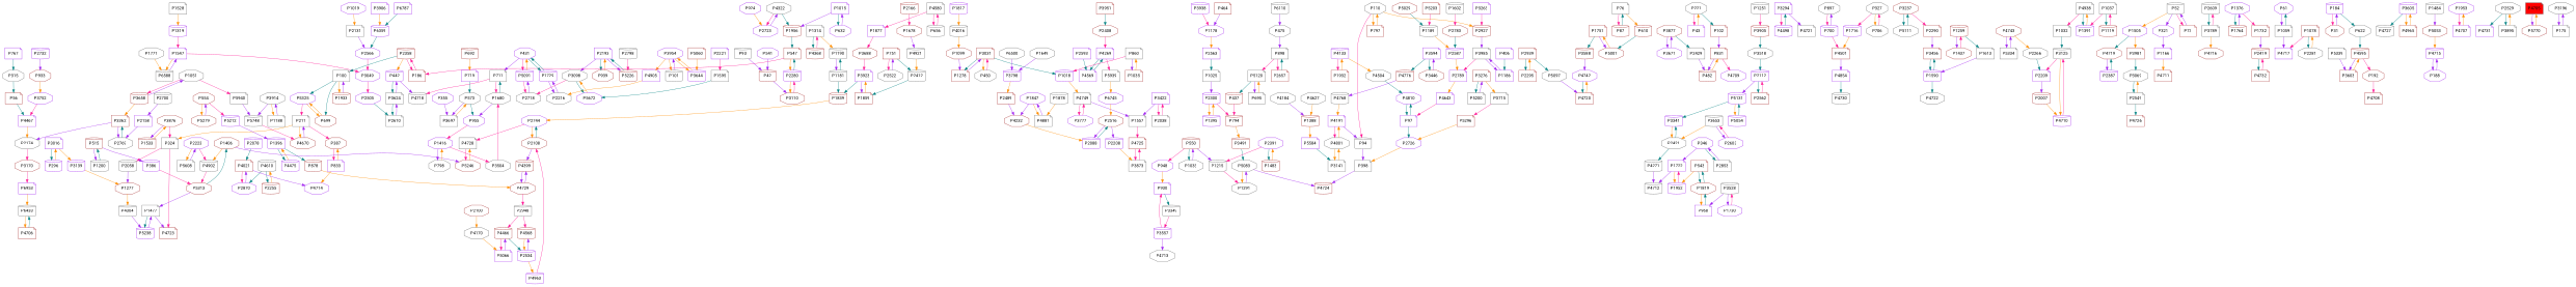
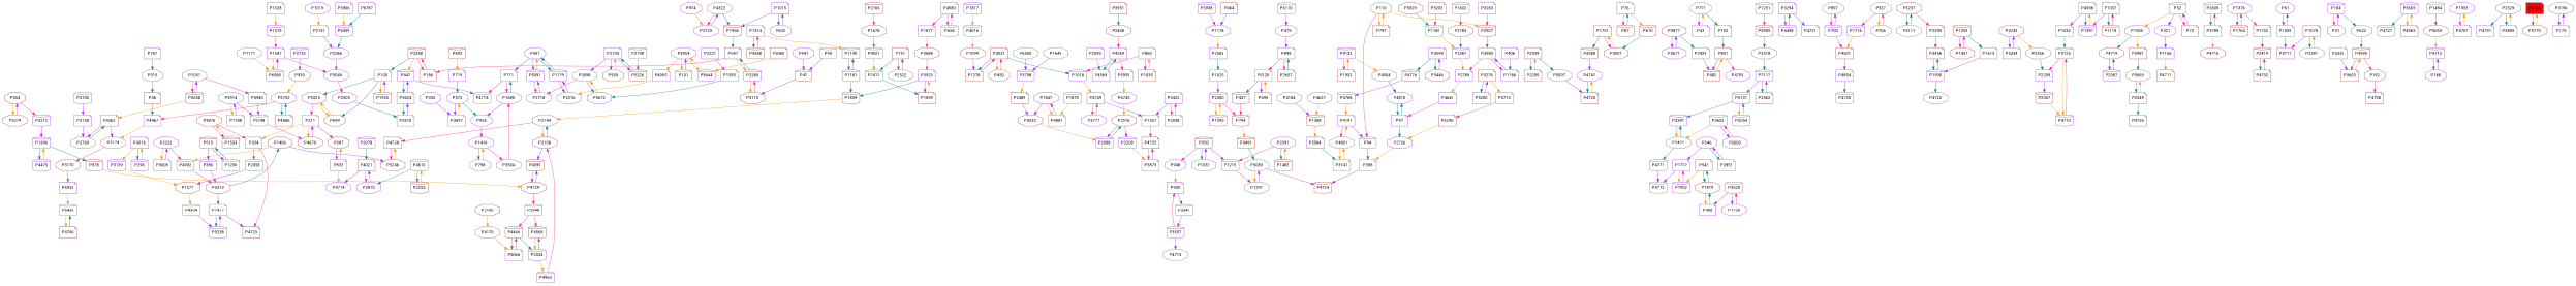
  digraph {
    fontname=Roboto
    node [color=gray40 fontname=Roboto shape=note]
    edge [color=purple fontname=Roboto]
    P1190 [shape=cylinder]
    P1181 [shape=cylinder]
    P1839 [color=brown shape=cylinder]
    P2744 [color=purple shape=octagon]
    P3031 [color=brown]
    P1278 [color=brown]
    P1018 [color=purple shape=cylinder]
    P450 [shape=octagon]
    P4749
    P4133 [color=purple shape=cylinder]
    P1932 [color=brown]
    P4504 [shape=octagon]
    P4810 [color=purple shape=octagon]
    P3588 [color=brown shape=cylinder]
    P4742 [color=purple shape=octagon]
    P4720 [color=brown]
    P1319 [color=purple shape=cylinder]
    P1547 [color=purple]
    P3049 [color=purple shape=octagon]
    P6588 [shape=cylinder]
    P2505 [color=purple shape=octagon]
    P831 [color=brown]
    P482 [color=brown shape=cylinder]
    P4709 [color=purple shape=octagon]
    P6433 [shape=cylinder]
    P4706 [color=brown]
    P3905 [color=brown shape=cylinder]
    P3518 [shape=octagon]
    P2112 [color=purple shape=cylinder]
    P5131 [color=purple shape=cylinder]
    P2562 [color=brown]
    P3294 [color=purple]
    P4498 [color=purple shape=cylinder]
    P4721
    P5325 [color=purple shape=octagon]
    P699 [color=brown shape=octagon]
    P211
    P324
    P4670 [color=brown shape=octagon]
    P387 [color=brown shape=octagon]
    P2358 [color=brown shape=cylinder]
    P100
    P442 [color=purple shape=cylinder]
    P186 [color=brown]
    P1933 [color=brown shape=cylinder]
    P4718 [shape=cylinder]
    P3624
    P6110 [shape=cylinder]
    P475 [shape=octagon]
    P898
    P2657 [color=brown]
    P5120
    P897 [shape=octagon]
    P700 [color=purple shape=cylinder]
    P4501 [color=brown]
    P4854 [color=purple]
    P2300 [color=purple shape=cylinder]
    P1395 [color=purple shape=cylinder]
    P794 [color=brown shape=cylinder]
    P3491 [color=brown shape=cylinder]
    P2108 [color=brown shape=octagon]
    P4399 [color=brown shape=cylinder]
    P4728
    P4729 [color=brown shape=octagon]
    P5246 [color=brown shape=octagon]
    P3777 [color=purple shape=octagon]
    P1557
    P4730 [shape=cylinder]
    P3237 [color=brown shape=octagon]
    P5111 [shape=octagon]
    P2290 [color=brown]
    P3456 [color=brown]
    P554 [color=brown shape=octagon]
    P5279 [color=brown shape=octagon]
    P5212 [color=purple shape=cylinder]
    P1396 [color=purple shape=cylinder]
    P2223 [color=purple shape=octagon]
    P5608
    P4902 [shape=cylinder]
    P5313 [color=brown shape=octagon]
    P939 [color=brown shape=octagon]
    P2193 [color=purple]
    P3098 [shape=octagon]
    P5226 [color=brown shape=cylinder]
    P2718 [shape=octagon]
    P5672 [color=purple shape=octagon]
    P573 [shape=octagon]
    P3697
    P955 [color=purple shape=octagon]
    P1416 [color=purple shape=octagon]
    P4725 [color=brown]
    P3341 [color=purple shape=cylinder]
    P2421 [shape=octagon]
    P4271 [shape=cylinder]
    P4712 [shape=cylinder]
    P3125 [shape=cylinder]
    P4710 [color=purple shape=cylinder]
    P2209 [color=purple]
    P2007 [color=brown shape=cylinder]
    P1505 [color=purple shape=octagon]
    P4719 [color=brown shape=octagon]
    P3981 [color=brown]
    P2387 [color=purple shape=cylinder]
    P3069 [shape=octagon]
    P5083 [shape=octagon]
    P4724 [color=brown shape=cylinder]
    P1291 [shape=octagon]
    P4776 [color=brown shape=cylinder]
    P4768 [shape=cylinder]
    P4191 [color=purple]
    P4801 [shape=octagon]
    P94 [shape=cylinder]
    P2609 [shape=cylinder]
    P3789
    P4716 [color=brown shape=octagon]
    P1376 [color=purple shape=octagon]
    P1764 [color=brown shape=cylinder]
    P1732 [color=brown]
    P2419 [color=brown shape=cylinder]
    P2088 [color=purple shape=cylinder]
    P2516 [color=brown shape=octagon]
    P2208 [color=purple shape=cylinder]
    P3873
    P221 [shape=octagon]
    P43 [color=purple]
    P102 [color=brown]
    P97 [color=purple]
    P2603 [color=purple shape=octagon]
    P3653 [shape=cylinder]
    P515 [color=brown shape=cylinder]
    P386 [color=purple shape=cylinder]
    P1200 [shape=cylinder]
    P1477
    P1406 [color=brown shape=octagon]
    P2948 [shape=cylinder]
    P4568 [color=brown shape=cylinder]
    P4466 [color=brown shape=cylinder]
    P4732 [color=brown]
    P3954 [color=purple shape=octagon]
    P101 [shape=cylinder]
    P3644 [color=purple shape=cylinder]
    P4905 [color=purple]
    P2216 [shape=octagon]
    P2058 [shape=cylinder]
    P4723 [color=brown]
    P1277 [color=brown shape=octagon]
    P4304 [shape=cylinder]
    P3110 [color=brown shape=octagon]
    P2280 [color=purple shape=cylinder]
    P547 [color=brown]
    P5060 [color=brown]
    P2587 [color=purple shape=cylinder]
    P2789 [color=purple]
    P4643 [color=purple]
    P1019 [color=purple shape=octagon]
    P2131
    P2566 [color=purple shape=octagon]
    P2700 [shape=cylinder]
    P2158 [color=purple]
    P2769 [shape=octagon]
    P3362 [color=brown]
    P2534 [color=purple shape=cylinder]
    P4963 [color=purple shape=cylinder]
    P3422 [color=purple]
    P2038
    P3141
    P61 [color=purple shape=octagon]
    P1059
    P4717 [color=purple]
    P2522 [shape=octagon]
    P751 [color=brown]
    P2412 [shape=cylinder]
    P1859 [color=brown]
    P2610
    P2174 [shape=octagon]
    P3170 [color=brown shape=octagon]
    P5238 [color=purple shape=cylinder]
    P4232 [color=brown shape=octagon]
    P1388 [color=brown shape=cylinder]
    P5584 [color=purple]
    P2295 [color=brown]
    P2939 [color=brown]
    P5097 [shape=octagon]
    P52 [shape=cylinder]
    P321 [color=purple shape=octagon]
    P73 [color=brown]
    P1166 [color=purple]
    P4711 [color=brown]
    P1119 [color=brown shape=cylinder]
    P1037
    P1391 [color=purple shape=cylinder]
    P4938
    P184 [color=purple shape=cylinder]
    P31 [color=brown shape=octagon]
    P622 [shape=octagon]
    P4595 [color=brown shape=cylinder]
    P2549
    P3603 [color=brown]
    P192 [color=brown shape=octagon]
    P1678 [color=brown shape=octagon]
    P4921 [shape=cylinder]
    P3951 [color=brown]
    P2408 [color=brown shape=octagon]
    P4269 [color=purple]
    P4569 [color=purple]
    P5939
    P6745 [color=purple shape=octagon]
    P1251 [shape=cylinder]
    P5091 [color=purple shape=cylinder]
    P431 [color=purple shape=octagon]
    P2221 [color=purple]
    P1595
    P437 [color=brown shape=cylinder]
    P695
    P42 [color=brown shape=cylinder]
    P1877 [color=purple]
    P3688 [color=brown shape=octagon]
    P3923 [color=purple]
    P1032
    P3016 [color=purple]
    P3139 [color=purple shape=cylinder]
    P296 [color=purple shape=cylinder]
    P5054 [color=purple shape=cylinder]
    P3276 [color=brown]
    P5200
    P3715
    P5296 [color=brown]
    P6953 [color=purple]
    P3263 [color=purple]
    P2927 [color=brown shape=cylinder]
    P3985
    P1186 [color=purple]
    P3504 [shape=octagon]
    P1680 [shape=octagon]
    P711
    P798 [shape=octagon]
    P5748 [shape=cylinder]
    P4726 [color=brown]
    P3914 [shape=octagon]
    P1188
    P355 [color=purple shape=octagon]
    P1729 [color=purple shape=cylinder]
    P2726 [color=purple shape=octagon]
    P719 [color=purple]
    P1716 [color=purple shape=cylinder]
    P398
    P327 [shape=octagon]
    P706 [shape=octagon]
    P1078 [color=brown]
    P2281 [shape=octagon]
    P833 [color=purple]
    P4714 [color=purple shape=octagon]
    P1099 [color=brown shape=octagon]
    P4610 [shape=cylinder]
    P2255 [color=brown shape=cylinder]
    P2870 [color=purple shape=octagon]
    P4021 [color=brown]
    P2563 [color=purple]
    P1025
    P4743 [color=brown shape=octagon]
    P5334
    P2266 [shape=octagon]
    P3557 [color=purple shape=cylinder]
    P930 [color=purple]
    P4713 [shape=octagon]
    P3349 [shape=cylinder]
    P1956 [color=brown shape=cylinder]
    P860
    P1035 [color=brown]
    P2798 [shape=cylinder]
    P1259 [color=brown shape=cylinder]
    P1437 [color=brown shape=octagon]
    P1613
    P1590 [color=purple shape=cylinder]
    P346 [color=purple shape=octagon]
    P1722 [color=purple]
    P2853
    P1952 [color=purple shape=cylinder]
    P6787 [color=purple]
    P6359 [color=purple shape=cylinder]
    P4475 [color=purple shape=cylinder]
    P878 [color=brown shape=cylinder]
    P543 [color=brown]
    P1819 [color=brown shape=octagon]
    P968 [color=purple]
    P767 [color=purple]
    P315 [shape=octagon]
    P56 [color=brown]
    P4467 [color=purple]
    P1051 [shape=octagon]
    P3658 [color=brown shape=cylinder]
    P5940
    P5203 [color=brown]
    P1189 [shape=cylinder]
    P5066 [color=purple]
    P3938 [color=purple shape=cylinder]
    P1178 [color=purple shape=octagon]
    P541 [color=purple shape=octagon]
    P1751 [color=brown]
    P5001 [color=brown shape=octagon]
    P3605 [color=purple shape=cylinder]
    P4727 [shape=cylinder]
    P4965 [color=brown]
    P4715 [color=purple shape=cylinder]
    P188 [color=purple shape=octagon]
    P3528 [shape=cylinder]
    P1730 [color=purple shape=octagon]
    P3594 [color=purple]
    P3446 [color=brown shape=octagon]
    P1953 [color=purple shape=octagon]
    P4707 [color=purple]
    P1528
    P87 [color=brown shape=cylinder]
    P76
    P610 [color=brown shape=cylinder]
    P406 [color=purple]
    P1847 [color=purple shape=octagon]
    P4881
    P4722 [shape=octagon]
    P2783 [color=brown shape=octagon]
    P3798 [color=purple shape=cylinder]
    P2489 [color=brown]
    P2529 [shape=octagon]
    P4731 [color=purple]
    P3895
    P797 [color=brown]
    P110 [shape=octagon]
    P550 [color=brown shape=cylinder]
    P948 [color=purple shape=octagon]
    P1215 [shape=cylinder]
    P1033 [shape=octagon]
    P924 [color=purple shape=octagon]
    P2723 [color=purple shape=octagon]
    P4322 [shape=octagon]
    P1484 [shape=cylinder]
    P5053 [color=brown shape=octagon]
    P1817 [color=purple shape=cylinder]
    P4016 [shape=cylinder]
    P4708 [color=brown]
    P4705 [fillcolor=red style=filled]
    P5770 [color=brown shape=octagon]
    P3752 [color=purple shape=octagon]
+   P4686 [color=brown]
    P1314
    P4368 [color=brown shape=cylinder]
    P2100 [color=brown shape=octagon]
    P4170 [shape=octagon]
    P1602 [shape=cylinder]
    P93 [shape=cylinder]
    P5029 [color=brown shape=octagon]
    P2391 [color=purple shape=octagon]
    P1483 [color=brown shape=cylinder]
    P1015 [color=purple]
    P632 [color=purple shape=octagon]
    P1649 [shape=octagon]
    P3877 [color=brown shape=octagon]
    P3671 [color=purple shape=octagon]
    P2429
    P4580
    P656 [shape=cylinder]
    P4184 [shape=octagon]
    P2166 [color=brown shape=cylinder]
    P1771 [shape=octagon]
    P3196 [shape=octagon]
    P175
    P692 [color=brown shape=cylinder]
    P3906 [color=purple]
    P464 [color=brown]
    P4627 [shape=octagon]
    P1533 [color=brown shape=cylinder]
    P3876 [color=brown shape=octagon]
    P1878 [shape=cylinder]
    P2593 [color=purple]
    P2078 [color=purple shape=cylinder]
    P5339
    P2732 [color=purple shape=cylinder]
    P933 [color=brown shape=octagon]
    P6500 [shape=octagon]
    P1190 -> P1181
    P1181 -> P1190 [color=teal]
    P1181 -> P1839 [color=teal]
    P1839 -> P2744 [color=darkorange]
    P2744 -> P2108 [color=darkorange]
    P2744 -> P4728 [color=deeppink]
    P3031 -> P1278 [color=teal]
    P3031 -> P1018 [color=teal]
    P3031 -> P450 [color=darkorange]
    P1278 -> P3031
    P1018 -> P4749 [color=darkorange]
    P450 -> P3031 [color=deeppink]
    P4749 -> P3777 [color=deeppink]
    P4749 -> P1557
    P4133 -> P1932 [color=deeppink]
    P4133 -> P4504 [color=darkorange]
    P1932 -> P4133 [color=darkorange]
    P4504 -> P4810 [color=teal]
    P4810 -> P97 [color=teal]
    P3588 -> P4742
    P4742 -> P4720 [color=teal]
    P4720 -> P4742 [color=darkorange]
    P1319 -> P1547 [color=deeppink]
    P1547 -> P3049 [color=deeppink]
    P1547 -> P6588 [color=darkorange]
    P3049 -> P2505 [color=deeppink]
    P6588 -> P1547
    P2505 -> P2610 [color=teal]
    P831 -> P482
    P831 -> P4709 [color=deeppink]
    P482 -> P831 [color=darkorange]
    P6433 -> P4706 [color=darkorange]
    P4706 -> P6433 [color=teal]
    P3905 -> P3518 [color=teal]
    P3518 -> P2112 [color=teal]
    P2112 -> P5131
    P2112 -> P2562 [color=teal]
    P5131 -> P3341 [color=teal]
    P5131 -> P5054 [color=darkorange]
    P2562 -> P2112 [color=deeppink]
    P3294 -> P4498 [color=deeppink]
    P3294 -> P4721
    P4498 -> P3294 [color=teal]
    P5325 -> P699 [color=darkorange]
    P5325 -> P211 [color=deeppink]
    P699 -> P5325 [color=darkorange]
    P211 -> P324 [color=darkorange]
    P211 -> P4670 [color=darkorange]
    P211 -> P387 [color=deeppink]
    P324 -> P2058 [color=deeppink]
    P324 -> P4723 [color=deeppink]
    P4670 -> P211
    P387 -> P833 [color=deeppink]
    P2358 -> P100 [color=teal]
    P2358 -> P442 [color=darkorange]
    P2358 -> P186 [color=deeppink]
    P100 -> P5325 [color=teal]
    P100 -> P699 [color=teal]
    P100 -> P1933 [color=darkorange]
    P442 -> P4718
    P442 -> P3624 [color=teal]
    P186 -> P2358 [color=deeppink]
    P1933 -> P100
    P3624 -> P442
    P3624 -> P2610 [color=teal]
    P6110 -> P475
    P475 -> P898
    P898 -> P2657 [color=deeppink]
    P898 -> P5120 [color=deeppink]
    P2657 -> P898 [color=teal]
    P5120 -> P437 [color=teal]
    P5120 -> P695
    P897 -> P700 [color=deeppink]
    P700 -> P897
    P700 -> P4501 [color=deeppink]
    P4501 -> P4854
    P4854 -> P4730 [color=teal]
    P2300 -> P1395 [color=darkorange]
    P2300 -> P794 [color=deeppink]
    P1395 -> P2300 [color=darkorange]
    P794 -> P3491 [color=darkorange]
    P3491 -> P5083 [color=teal]
    P2108 -> P2744 [color=teal]
    P2108 -> P4399
    P4399 -> P4729
    P4728 -> P5246 [color=deeppink]
    P4729 -> P4399
    P4729 -> P2948 [color=deeppink]
    P5246 -> P4728 [color=darkorange]
    P3777 -> P4749 [color=deeppink]
    P1557 -> P4725 [color=deeppink]
    P3237 -> P5111 [color=teal]
    P3237 -> P2290 [color=deeppink]
    P5111 -> P3237 [color=teal]
    P2290 -> P3456
    P3456 -> P1590 [color=teal]
    P554 -> P5279 [color=darkorange]
    P554 -> P5212 [color=deeppink]
    P5279 -> P554
    P5212 -> P1396
    P1396 -> P4475 [color=teal]
    P1396 -> P878 [color=teal]
    P2223 -> P5608 [color=darkorange]
    P2223 -> P4902 [color=deeppink]
    P5608 -> P2223
    P4902 -> P5313 [color=deeppink]
    P5313 -> P1477
    P5313 -> P1406 [color=teal]
    P939 -> P2193 [color=darkorange]
    P2193 -> P939 [color=teal]
    P2193 -> P3098
    P2193 -> P5226
    P3098 -> P2718 [color=deeppink]
    P3098 -> P5672 [color=teal]
    P5226 -> P2193 [color=teal]
    P2718 -> P5091
    P5672 -> P3098 [color=darkorange]
    P573 -> P3697
    P573 -> P955 [color=teal]
    P3697 -> P573 [color=darkorange]
    P955 -> P1416 [color=deeppink]
    P1416 -> P3504 [color=deeppink]
    P1416 -> P798
    P4725 -> P3873 [color=deeppink]
    P3341 -> P2421 [color=darkorange]
    P2421 -> P3341 [color=teal]
    P2421 -> P4271 [color=teal]
    P4271 -> P4712
    P3125 -> P4710 [color=darkorange]
    P3125 -> P2209 [color=deeppink]
    P4710 -> P3125 [color=deeppink]
    P2209 -> P2007
    P2007 -> P4710 [color=darkorange]
    P1505 -> P4719 [color=teal]
    P1505 -> P3981 [color=darkorange]
    P4719 -> P2387
    P3981 -> P3069 [color=teal]
    P2387 -> P4719 [color=teal]
    P3069 -> P2549 [color=teal]
    P5083 -> P4724
    P5083 -> P1291 [color=darkorange]
    P1291 -> P5083
    P4776 -> P4768
    P4768 -> P4191 [color=darkorange]
    P4191 -> P4801 [color=deeppink]
    P4191 -> P94
    P4801 -> P4191 [color=darkorange]
    P4801 -> P3141 [color=darkorange]
    P94 -> P398
    P2609 -> P3789 [color=teal]
    P3789 -> P2609 [color=deeppink]
    P3789 -> P4716 [color=darkorange]
    P1376 -> P1764 [color=teal]
    P1376 -> P1732 [color=deeppink]
    P1764 -> P1376
    P1732 -> P2419
    P2419 -> P4732 [color=teal]
    P2088 -> P2516 [color=teal]
    P2516 -> P2088
    P2516 -> P2208
    P2208 -> P3873 [color=darkorange]
    P3873 -> P4725 [color=deeppink]
    P221 -> P43 [color=deeppink]
    P221 -> P102 [color=teal]
    P43 -> P221 [color=darkorange]
    P102 -> P831
    P97 -> P4810 [color=teal]
    P97 -> P2726 [color=teal]
    P2603 -> P3653 [color=deeppink]
    P3653 -> P2421 [color=darkorange]
    P3653 -> P2603
    P515 -> P386
    P515 -> P1200
    P386 -> P5313 [color=deeppink]
    P1200 -> P515 [color=teal]
    P1477 -> P4723
    P1477 -> P5238 [color=teal]
    P1406 -> P5246
    P1406 -> P4902 [color=darkorange]
    P2948 -> P4568 [color=deeppink]
    P2948 -> P4466 [color=deeppink]
    P4568 -> P2534 [color=darkorange]
    P4466 -> P2534 [color=teal]
    P4466 -> P5066 [color=deeppink]
    P4732 -> P2419 [color=deeppink]
    P3954 -> P101 [color=darkorange]
    P3954 -> P3644 [color=darkorange]
    P3954 -> P4905 [color=darkorange]
    P101 -> P3954
    P3644 -> P3954 [color=darkorange]
    P4905 -> P2216 [color=darkorange]
    P2216 -> P1729
    P2058 -> P1277
    P1277 -> P4304 [color=darkorange]
    P4304 -> P5238
    P3110 -> P2280 [color=deeppink]
    P2280 -> P3110 [color=darkorange]
    P2280 -> P547 [color=teal]
    P547 -> P186 [color=deeppink]
    P547 -> P2280 [color=darkorange]
    P5060 -> P3644 [color=darkorange]
    P2587 -> P2789 [color=darkorange]
    P2789 -> P4643 [color=darkorange]
    P4643 -> P97 [color=deeppink]
    P1019 -> P2131 [color=darkorange]
    P2131 -> P2566
    P2566 -> P3049 [color=deeppink]
    P2700 -> P2158
    P2158 -> P2769
    P2769 -> P3362 [color=teal]
    P3362 -> P2769
    P3362 -> P2174
    P2534 -> P4568
    P2534 -> P4963 [color=darkorange]
    P4963 -> P2108 [color=deeppink]
    P3422 -> P1557
    P3422 -> P2038 [color=deeppink]
    P2038 -> P3422 [color=deeppink]
    P3141 -> P4801 [color=darkorange]
    P61 -> P1059
    P1059 -> P61 [color=teal]
    P1059 -> P4717
    P2522 -> P751
    P751 -> P2522 [color=deeppink]
    P751 -> P2412 [color=teal]
    P2412 -> P1859 [color=teal]
    P1859 -> P3923 [color=darkorange]
    P2610 -> P3624
    P2174 -> P3170 [color=deeppink]
    P3170 -> P6953 [color=deeppink]
    P5238 -> P1477
    P4232 -> P2088 [color=darkorange]
    P1388 -> P5584 [color=darkorange]
    P5584 -> P3141 [color=teal]
    P2295 -> P2939 [color=darkorange]
    P2939 -> P2295 [color=teal]
    P2939 -> P5097 [color=teal]
    P5097 -> P4720
    P52 -> P1505 [color=darkorange]
    P52 -> P321
    P52 -> P73 [color=deeppink]
    P321 -> P1166
    P73 -> P52
    P1166 -> P4711 [color=darkorange]
    P1119 -> P1037 [color=deeppink]
    P1037 -> P1119 [color=teal]
    P1037 -> P1391 [color=deeppink]
    P1391 -> P4938 [color=darkorange]
    P4938 -> P1391 [color=teal]
    P4938 -> P1032 [color=deeppink]
    P184 -> P31 [color=deeppink]
    P184 -> P622 [color=teal]
    P31 -> P184
    P622 -> P4595 [color=teal]
    P4595 -> P3603
    P4595 -> P192 [color=deeppink]
    P2549 -> P3069 [color=darkorange]
    P2549 -> P4726 [color=teal]
    P3603 -> P4595 [color=darkorange]
    P192 -> P4708 [color=deeppink]
    P1678 -> P4921
    P4921 -> P2412 [color=darkorange]
    P3951 -> P2408 [color=teal]
    P2408 -> P4269 [color=deeppink]
    P4269 -> P4569 [color=teal]
    P4269 -> P5939 [color=deeppink]
    P4569 -> P4269 [color=teal]
    P5939 -> P6745 [color=darkorange]
    P6745 -> P2516 [color=darkorange]
    P1251 -> P3905 [color=deeppink]
    P5091 -> P2718 [color=deeppink]
    P5091 -> P431 [color=darkorange]
    P431 -> P5091 [color=deeppink]
    P431 -> P711
    P431 -> P1729 [color=teal]
    P2221 -> P1595 [color=deeppink]
    P1595 -> P5672 [color=teal]
    P437 -> P794 [color=deeppink]
    P695 -> P5120 [color=darkorange]
    P42 -> P3110
    P1877 -> P3688 [color=deeppink]
    P3688 -> P3923 [color=deeppink]
    P3923 -> P1839 [color=teal]
    P3923 -> P1859
    P1032 -> P3125 [color=teal]
    P3016 -> P3139 [color=darkorange]
    P3016 -> P296 [color=teal]
    P3139 -> P1277 [color=darkorange]
    P296 -> P3016 [color=darkorange]
    P5054 -> P5131 [color=teal]
    P3276 -> P5200 [color=teal]
    P3276 -> P3715 [color=darkorange]
    P5200 -> P3276
    P3715 -> P5296 [color=deeppink]
    P5296 -> P2726 [color=darkorange]
    P6953 -> P6433 [color=darkorange]
    P3263 -> P2927 [color=deeppink]
    P2927 -> P3985
    P3985 -> P2789 [color=deeppink]
    P3985 -> P1186
    P1186 -> P3985
    P3504 -> P1680 [color=deeppink]
    P1680 -> P955
    P1680 -> P711 [color=teal]
    P711 -> P4718 [color=deeppink]
    P711 -> P1680 [color=deeppink]
    P798 -> P1416 [color=darkorange]
    P5748 -> P4670 [color=deeppink]
    P3914 -> P5748
    P3914 -> P1188 [color=darkorange]
    P1188 -> P3914
    P355 -> P3697
    P1729 -> P2216
    P1729 -> P431 [color=teal]
    P2726 -> P398 [color=darkorange]
    P719 -> P573 [color=teal]
    P1716 -> P4501 [color=darkorange]
    P398 -> P4724
    P327 -> P1716 [color=deeppink]
    P327 -> P706 [color=darkorange]
    P706 -> P327 [color=deeppink]
    P1078 -> P4717 [color=deeppink]
    P1078 -> P2281 [color=teal]
    P2281 -> P1078 [color=darkorange]
    P833 -> P387 [color=darkorange]
    P833 -> P4714 [color=darkorange]
    P1099 -> P1278
    P4610 -> P2255 [color=teal]
    P4610 -> P2870 [color=teal]
    P2255 -> P4610 [color=darkorange]
    P2870 -> P4021
    P4021 -> P4714
    P4021 -> P2870 [color=deeppink]
    P2563 -> P1025 [color=teal]
    P1025 -> P2300
    P4743 -> P5334
    P4743 -> P2266 [color=darkorange]
    P5334 -> P4743
    P2266 -> P2209 [color=teal]
    P3557 -> P930 [color=deeppink]
    P3557 -> P4713
    P930 -> P3349 [color=teal]
    P3349 -> P3557 [color=deeppink]
    P1956 -> P547 [color=teal]
    P860 -> P1018 [color=deeppink]
    P860 -> P1035
    P1035 -> P860 [color=darkorange]
    P2798 -> P5226 [color=deeppink]
    P1259 -> P1437
    P1259 -> P1613 [color=teal]
    P1437 -> P1259 [color=deeppink]
    P1613 -> P1590
    P1590 -> P3456 [color=teal]
    P1590 -> P4722 [color=teal]
    P346 -> P1722
    P346 -> P2853 [color=teal]
    P1722 -> P4712
    P1722 -> P1952 [color=darkorange]
    P2853 -> P346
    P1952 -> P1722 [color=deeppink]
    P6787 -> P6359 [color=teal]
    P6359 -> P2566 [color=teal]
    P4475 -> P1396 [color=darkorange]
    P878 -> P4729 [color=darkorange]
    P543 -> P1952 [color=darkorange]
    P543 -> P1819 [color=teal]
    P1819 -> P543 [color=teal]
    P1819 -> P968 [color=darkorange]
    P968 -> P1819 [color=teal]
    P767 -> P315 [color=teal]
    P315 -> P56 [color=teal]
    P56 -> P4467 [color=teal]
    P4467 -> P2174 [color=darkorange]
    P1051 -> P3658 [color=deeppink]
    P1051 -> P5940 [color=deeppink]
    P3658 -> P3362 [color=darkorange]
    P3658 -> P1051
    P5940 -> P5748
    P5203 -> P1189 [color=deeppink]
    P1189 -> P2587 [color=darkorange]
    P5066 -> P4466
    P3938 -> P1178 [color=deeppink]
    P1178 -> P2563 [color=darkorange]
    P541 -> P42
    P1751 -> P3588 [color=teal]
    P1751 -> P5001
    P5001 -> P1751 [color=darkorange]
    P3605 -> P4727 [color=teal]
    P3605 -> P4965 [color=darkorange]
    P4965 -> P3605 [color=darkorange]
    P4715 -> P188
    P188 -> P4715
    P3528 -> P968
    P3528 -> P1730
    P1730 -> P3528 [color=deeppink]
    P3594 -> P4776 [color=teal]
    P3594 -> P3446 [color=teal]
    P3446 -> P3594
    P1953 -> P4707 [color=deeppink]
    P4707 -> P1953 [color=darkorange]
    P1528 -> P1319 [color=darkorange]
    P87 -> P76 [color=teal]
    P76 -> P87 [color=deeppink]
    P76 -> P610 [color=darkorange]
    P610 -> P5001 [color=teal]
    P406 -> P1186 [color=teal]
    P1847 -> P4232
    P1847 -> P4881 [color=darkorange]
    P4881 -> P1847
    P2783 -> P2587 [color=teal]
    P3798 -> P2489 [color=darkorange]
    P2489 -> P4232
    P2529 -> P4731 [color=teal]
    P2529 -> P3895 [color=teal]
    P3895 -> P2529 [color=darkorange]
    P797 -> P110 [color=darkorange]
    P110 -> P94 [color=deeppink]
    P110 -> P2927 [color=darkorange]
    P110 -> P797 [color=darkorange]
    P550 -> P948 [color=deeppink]
    P550 -> P1215
    P550 -> P1033 [color=teal]
    P948 -> P930 [color=darkorange]
    P1215 -> P1291 [color=deeppink]
    P1033 -> P550
    P924 -> P2723 [color=darkorange]
    P2723 -> P4322
    P4322 -> P1956 [color=teal]
    P4322 -> P2723 [color=deeppink]
    P1484 -> P5053
    P5053 -> P4715 [color=darkorange]
    P1817 -> P4016 [color=darkorange]
    P4016 -> P1099 [color=darkorange]
    P4705 -> P5770
    P5770 -> P4705 [color=darkorange]
    P3752 -> P4467 [color=deeppink]
+   P3752 -> P4686 [color=teal]
+   P4686 -> P3752 [color=teal]
    P1314 -> P1190 [color=darkorange]
    P1314 -> P4368 [color=teal]
    P4368 -> P1314 [color=deeppink]
    P2100 -> P4170 [color=darkorange]
    P4170 -> P5066 [color=darkorange]
    P1602 -> P2783 [color=deeppink]
    P93 -> P42
    P5029 -> P1189 [color=teal]
    P2391 -> P1215 [color=deeppink]
    P2391 -> P1483 [color=teal]
    P1483 -> P2391 [color=darkorange]
    P1015 -> P1956
    P1015 -> P632 [color=teal]
    P632 -> P1015
    P1649 -> P3798
    P3877 -> P3671
    P3877 -> P2429 [color=teal]
    P3671 -> P3877
    P2429 -> P482
    P4580 -> P1877 [color=deeppink]
    P4580 -> P656 [color=deeppink]
    P656 -> P4580 [color=deeppink]
    P4184 -> P1388
    P2166 -> P1678 [color=deeppink]
    P1771 -> P6588 [color=darkorange]
    P3196 -> P175
    P175 -> P3196
    P692 -> P719 [color=darkorange]
    P3906 -> P6359 [color=darkorange]
    P464 -> P1178
    P4627 -> P1388 [color=darkorange]
    P1533 -> P3876 [color=darkorange]
    P3876 -> P324 [color=deeppink]
    P3876 -> P1533
    P1878 -> P4881 [color=darkorange]
    P2593 -> P4569 [color=teal]
    P2078 -> P4021 [color=teal]
    P5339 -> P3603
    P2732 -> P933
    P933 -> P3752 [color=darkorange]
    P6500 -> P3798
  }
